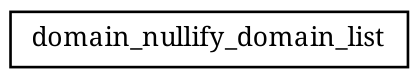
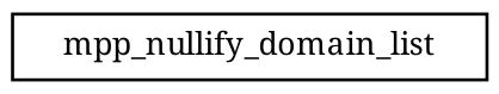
  digraph {
    rankdir=LR
    fontname="Noto Serif"
-   n1 [color=black fillcolor=white fontname="Noto Serif" fontsize=10 height=0.2 label=domain_nullify_domain_list shape=record style=filled width=0.4]
+   n1 [color=black fillcolor=white fontname="Noto Serif" fontsize=10 height=0.2 label=mpp_nullify_domain_list shape=record style=filled width=0.4]
  }
